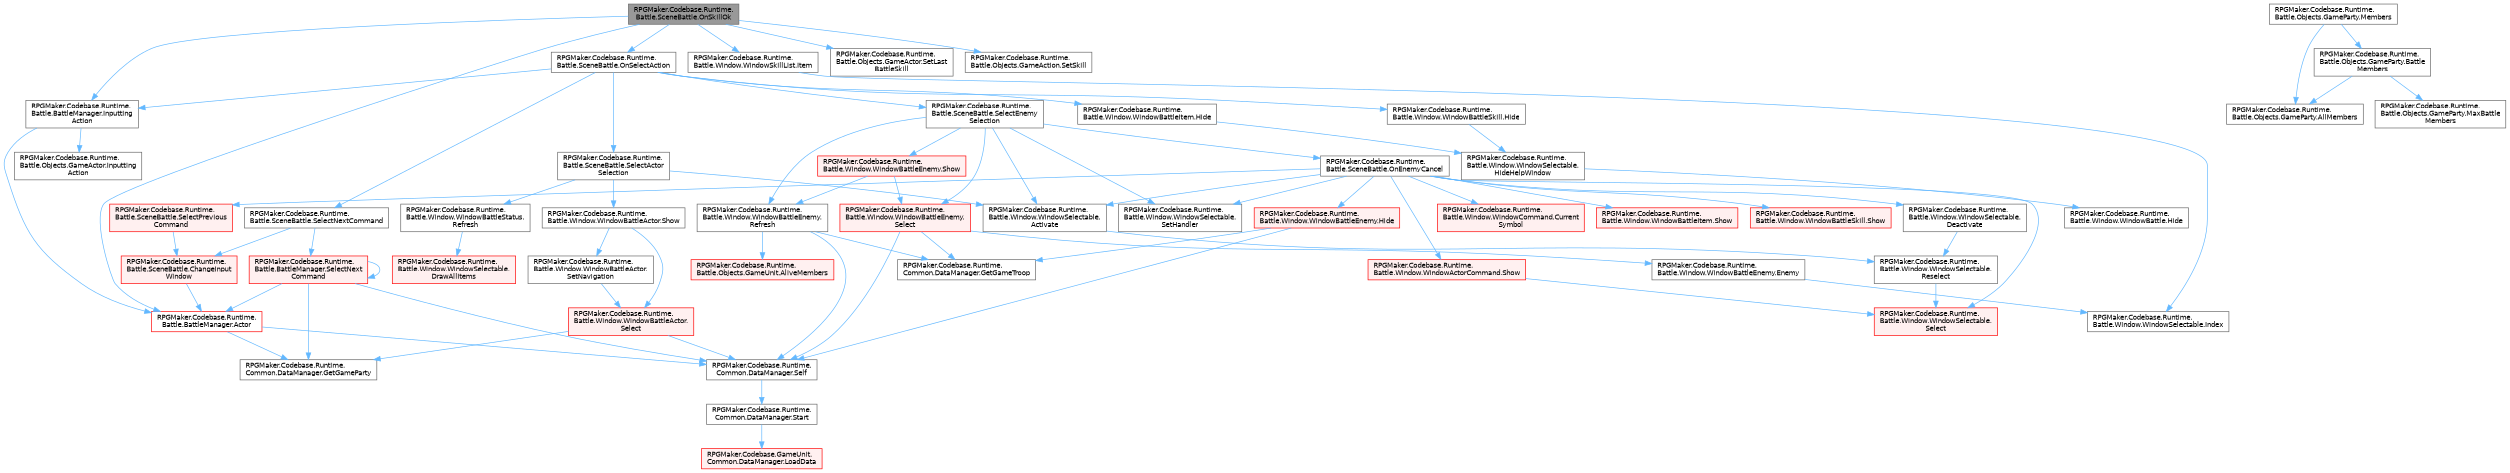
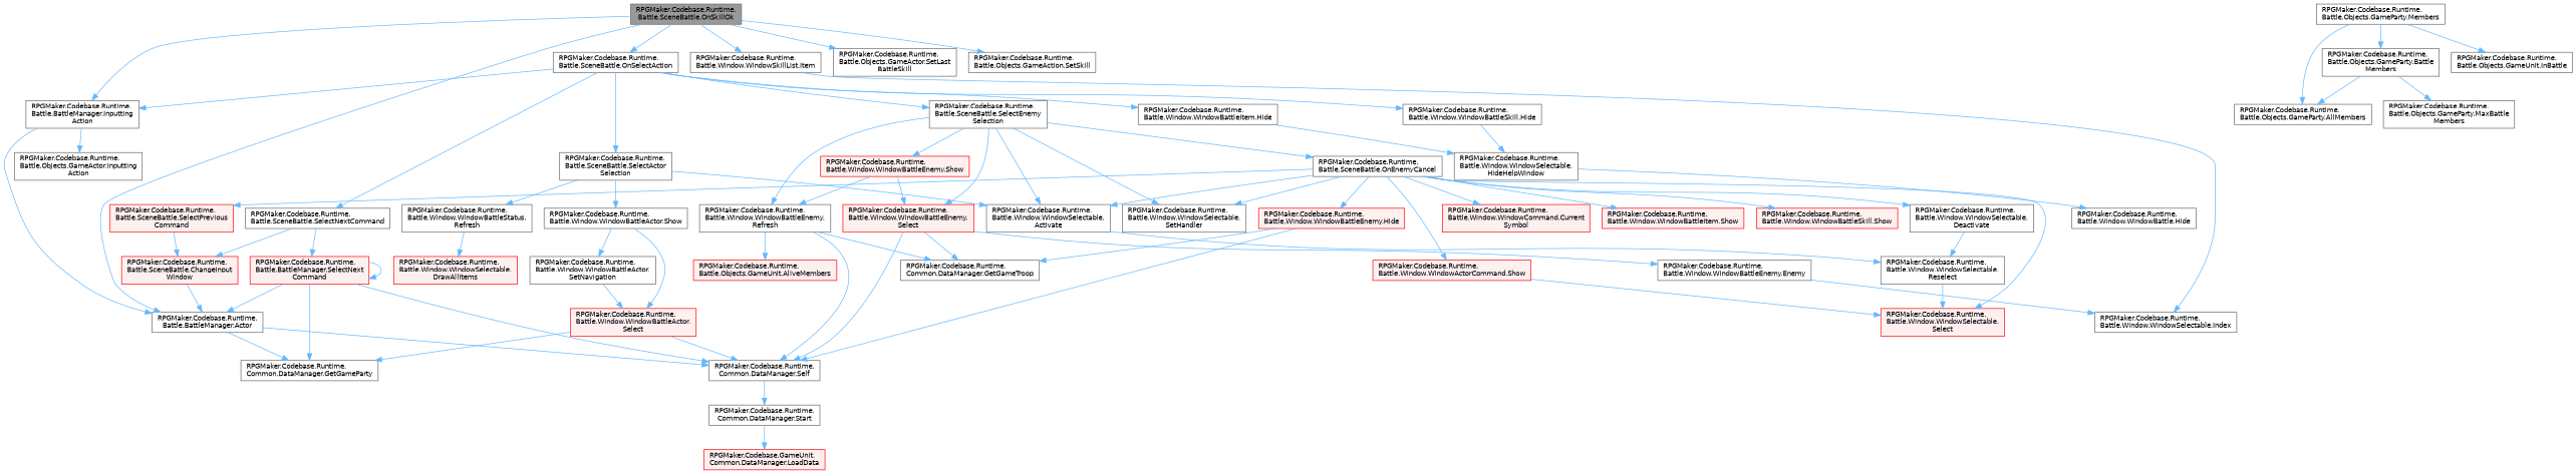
  digraph {
    rankdir=TB
    node [color=grey40 fillcolor=white fontname=Helvetica fontsize=10 shape=box style=filled]
    edge [color=steelblue1 fontname=Helvetica fontsize=10 labelfontname=Helvetica labelfontsize=10 style=solid]
    n1 [color=gray40 fillcolor=grey60 fontcolor=black height=0.2 label="RPGMaker.Codebase.Runtime.\lBattle.SceneBattle.OnSkillOk" width=0.4]
-   n2 [color=red height=0.2 label="RPGMaker.Codebase.Runtime.\lBattle.BattleManager.Actor" width=0.4]
+   n2 [height=0.2 label="RPGMaker.Codebase.Runtime.\lBattle.BattleManager.Actor" width=0.4]
    n3 [height=0.2 label="RPGMaker.Codebase.Runtime.\lBattle.BattleManager.Inputting\lAction" width=0.4]
    n4 [height=0.2 label="RPGMaker.Codebase.Runtime.\lBattle.Window.WindowSkillList.Item" width=0.4]
    n5 [height=0.2 label="RPGMaker.Codebase.Runtime.\lBattle.SceneBattle.OnSelectAction" width=0.4]
    n6 [height=0.2 label="RPGMaker.Codebase.Runtime.\lBattle.Objects.GameActor.SetLast\lBattleSkill" width=0.4]
    n7 [height=0.2 label="RPGMaker.Codebase.Runtime.\lBattle.Objects.GameAction.SetSkill" width=0.4]
    n8 [height=0.2 label="RPGMaker.Codebase.Runtime.\lCommon.DataManager.GetGameParty" width=0.4]
    n9 [height=0.2 label="RPGMaker.Codebase.Runtime.\lCommon.DataManager.Self" width=0.4]
    n10 [height=0.2 label="RPGMaker.Codebase.Runtime.\lBattle.Objects.GameActor.Inputting\lAction" width=0.4]
    n11 [height=0.2 label="RPGMaker.Codebase.Runtime.\lBattle.Window.WindowSelectable.Index" width=0.4]
    n12 [height=0.2 label="RPGMaker.Codebase.Runtime.\lBattle.Window.WindowBattleItem.Hide" width=0.4]
    n13 [height=0.2 label="RPGMaker.Codebase.Runtime.\lBattle.Window.WindowBattleSkill.Hide" width=0.4]
    n14 [height=0.2 label="RPGMaker.Codebase.Runtime.\lBattle.SceneBattle.SelectActor\lSelection" width=0.4]
    n15 [height=0.2 label="RPGMaker.Codebase.Runtime.\lBattle.SceneBattle.SelectEnemy\lSelection" width=0.4]
    n16 [height=0.2 label="RPGMaker.Codebase.Runtime.\lBattle.SceneBattle.SelectNextCommand" width=0.4]
    n17 [height=0.2 label="RPGMaker.Codebase.Runtime.\lBattle.Objects.GameParty.Members" width=0.4]
    n18 [height=0.2 label="RPGMaker.Codebase.Runtime.\lBattle.Objects.GameParty.AllMembers" width=0.4]
    n19 [height=0.2 label="RPGMaker.Codebase.Runtime.\lBattle.Objects.GameParty.Battle\lMembers" width=0.4]
+   n20 [height=0.2 label="RPGMaker.Codebase.Runtime.\lBattle.Objects.GameUnit.InBattle" width=0.4]
    n21 [height=0.2 label="RPGMaker.Codebase.Runtime.\lCommon.DataManager.Start" width=0.4]
    n22 [height=0.2 label="RPGMaker.Codebase.Runtime.\lBattle.Objects.GameParty.MaxBattle\lMembers" width=0.4]
    n23 [color=red fillcolor="#FFF0F0" height=0.2 label="RPGMaker.Codebase.GameUnit.\lCommon.DataManager.LoadData" width=0.4]
    n24 [height=0.2 label="RPGMaker.Codebase.Runtime.\lBattle.Window.WindowSelectable.\lHideHelpWindow" width=0.4]
    n25 [height=0.2 label="RPGMaker.Codebase.Runtime.\lBattle.Window.WindowSelectable.\lActivate" width=0.4]
    n26 [height=0.2 label="RPGMaker.Codebase.Runtime.\lBattle.Window.WindowBattleStatus.\lRefresh" width=0.4]
    n27 [height=0.2 label="RPGMaker.Codebase.Runtime.\lBattle.Window.WindowBattleActor.Show" width=0.4]
    n28 [height=0.2 label="RPGMaker.Codebase.Runtime.\lBattle.SceneBattle.OnEnemyCancel" width=0.4]
    n29 [height=0.2 label="RPGMaker.Codebase.Runtime.\lBattle.Window.WindowSelectable.\lSetHandler" width=0.4]
    n30 [height=0.2 label="RPGMaker.Codebase.Runtime.\lBattle.Window.WindowBattleEnemy.\lRefresh" width=0.4]
    n31 [color=red fillcolor="#FFF0F0" height=0.2 label="RPGMaker.Codebase.Runtime.\lBattle.Window.WindowBattleEnemy.\lSelect" width=0.4]
    n32 [color=red fillcolor="#FFF0F0" height=0.2 label="RPGMaker.Codebase.Runtime.\lBattle.Window.WindowBattleEnemy.Show" width=0.4]
    n33 [color=red fillcolor="#FFF0F0" height=0.2 label="RPGMaker.Codebase.Runtime.\lBattle.SceneBattle.ChangeInput\lWindow" width=0.4]
    n34 [color=red fillcolor="#FFF0F0" height=0.2 label="RPGMaker.Codebase.Runtime.\lBattle.BattleManager.SelectNext\lCommand" width=0.4]
    n35 [height=0.2 label="RPGMaker.Codebase.Runtime.\lBattle.Window.WindowBattle.Hide" width=0.4]
    n36 [height=0.2 label="RPGMaker.Codebase.Runtime.\lBattle.Window.WindowSelectable.\lReselect" width=0.4]
    n37 [color=red fillcolor="#FFF0F0" height=0.2 label="RPGMaker.Codebase.Runtime.\lBattle.Window.WindowSelectable.\lDrawAllItems" width=0.4]
    n38 [color=red fillcolor="#FFF0F0" height=0.2 label="RPGMaker.Codebase.Runtime.\lBattle.Window.WindowBattleActor.\lSelect" width=0.4]
    n39 [height=0.2 label="RPGMaker.Codebase.Runtime.\lBattle.Window.WindowBattleActor.\lSetNavigation" width=0.4]
    n40 [color=red fillcolor="#FFF0F0" height=0.2 label="RPGMaker.Codebase.Runtime.\lBattle.Window.WindowSelectable.\lSelect" width=0.4]
    n41 [color=red fillcolor="#FFF0F0" height=0.2 label="RPGMaker.Codebase.Runtime.\lBattle.Window.WindowCommand.Current\lSymbol" width=0.4]
    n42 [height=0.2 label="RPGMaker.Codebase.Runtime.\lBattle.Window.WindowSelectable.\lDeactivate" width=0.4]
    n43 [color=red fillcolor="#FFF0F0" height=0.2 label="RPGMaker.Codebase.Runtime.\lBattle.Window.WindowBattleEnemy.Hide" width=0.4]
    n44 [color=red fillcolor="#FFF0F0" height=0.2 label="RPGMaker.Codebase.Runtime.\lBattle.SceneBattle.SelectPrevious\lCommand" width=0.4]
    n45 [color=red fillcolor="#FFF0F0" height=0.2 label="RPGMaker.Codebase.Runtime.\lBattle.Window.WindowActorCommand.Show" width=0.4]
    n46 [color=red fillcolor="#FFF0F0" height=0.2 label="RPGMaker.Codebase.Runtime.\lBattle.Window.WindowBattleItem.Show" width=0.4]
    n47 [color=red fillcolor="#FFF0F0" height=0.2 label="RPGMaker.Codebase.Runtime.\lBattle.Window.WindowBattleSkill.Show" width=0.4]
    n48 [height=0.2 label="RPGMaker.Codebase.Runtime.\lCommon.DataManager.GetGameTroop" width=0.4]
    n49 [color=red fillcolor="#FFF0F0" height=0.2 label="RPGMaker.Codebase.Runtime.\lBattle.Objects.GameUnit.AliveMembers" width=0.4]
    n50 [height=0.2 label="RPGMaker.Codebase.Runtime.\lBattle.Window.WindowBattleEnemy.Enemy" width=0.4]
    n1 -> n2
    n1 -> n3
    n1 -> n4
    n1 -> n5
    n1 -> n6
    n1 -> n7
    n2 -> n8
    n2 -> n9
    n3 -> n2
    n3 -> n10
    n4 -> n11
    n5 -> n3
    n5 -> n12
    n5 -> n13
    n5 -> n14
    n5 -> n15
    n5 -> n16
    n9 -> n21
    n12 -> n24
    n13 -> n24
    n14 -> n25
    n14 -> n26
    n14 -> n27
    n15 -> n25
    n15 -> n28
    n15 -> n29
    n15 -> n30
    n15 -> n31
    n15 -> n32
    n16 -> n33
    n16 -> n34
    n17 -> n18
    n17 -> n19
+   n17 -> n20
    n19 -> n18
    n19 -> n22
    n21 -> n23
    n24 -> n35
    n25 -> n36
    n26 -> n37
    n27 -> n38
    n27 -> n39
    n28 -> n25
    n28 -> n29
    n28 -> n40
    n28 -> n41
    n28 -> n42
    n28 -> n43
    n28 -> n44
    n28 -> n45
    n28 -> n46
    n28 -> n47
    n30 -> n9
    n30 -> n48
    n30 -> n49
    n31 -> n9
    n31 -> n48
    n31 -> n50
    n32 -> n30
    n32 -> n31
    n33 -> n2
    n34 -> n2
    n34 -> n8
    n34 -> n9
    n34 -> n34
    n36 -> n40
    n38 -> n8
    n38 -> n9
    n39 -> n38
    n42 -> n36
    n43 -> n9
    n43 -> n48
    n44 -> n33
    n45 -> n40
    n50 -> n11
  }
